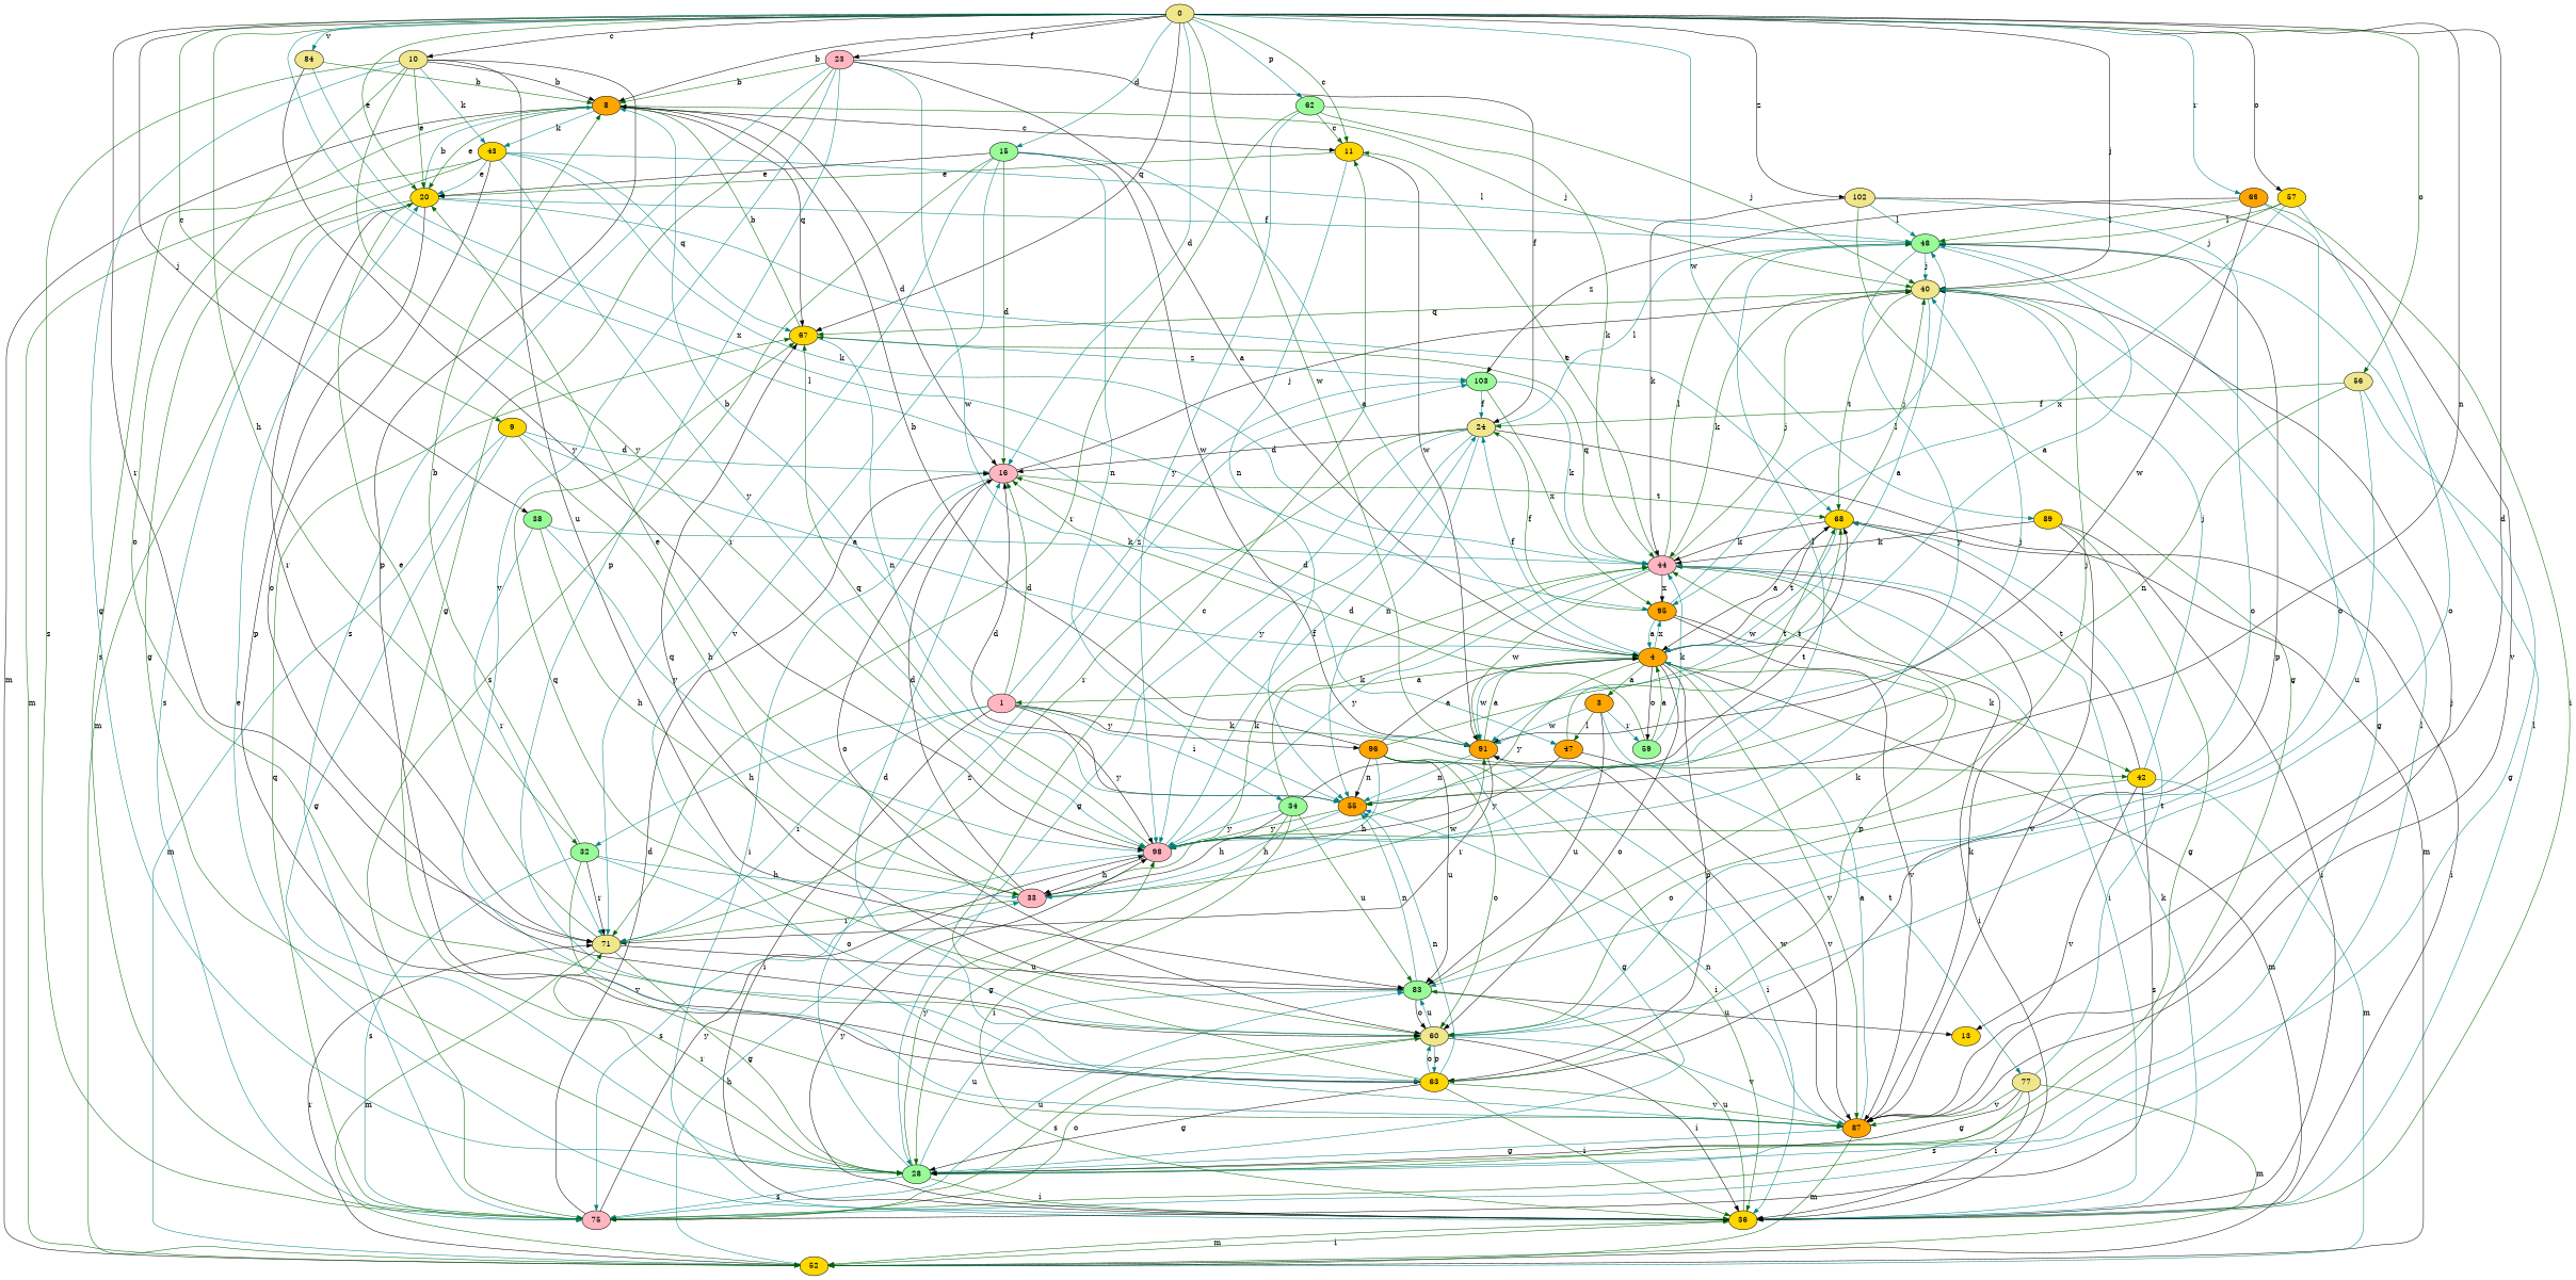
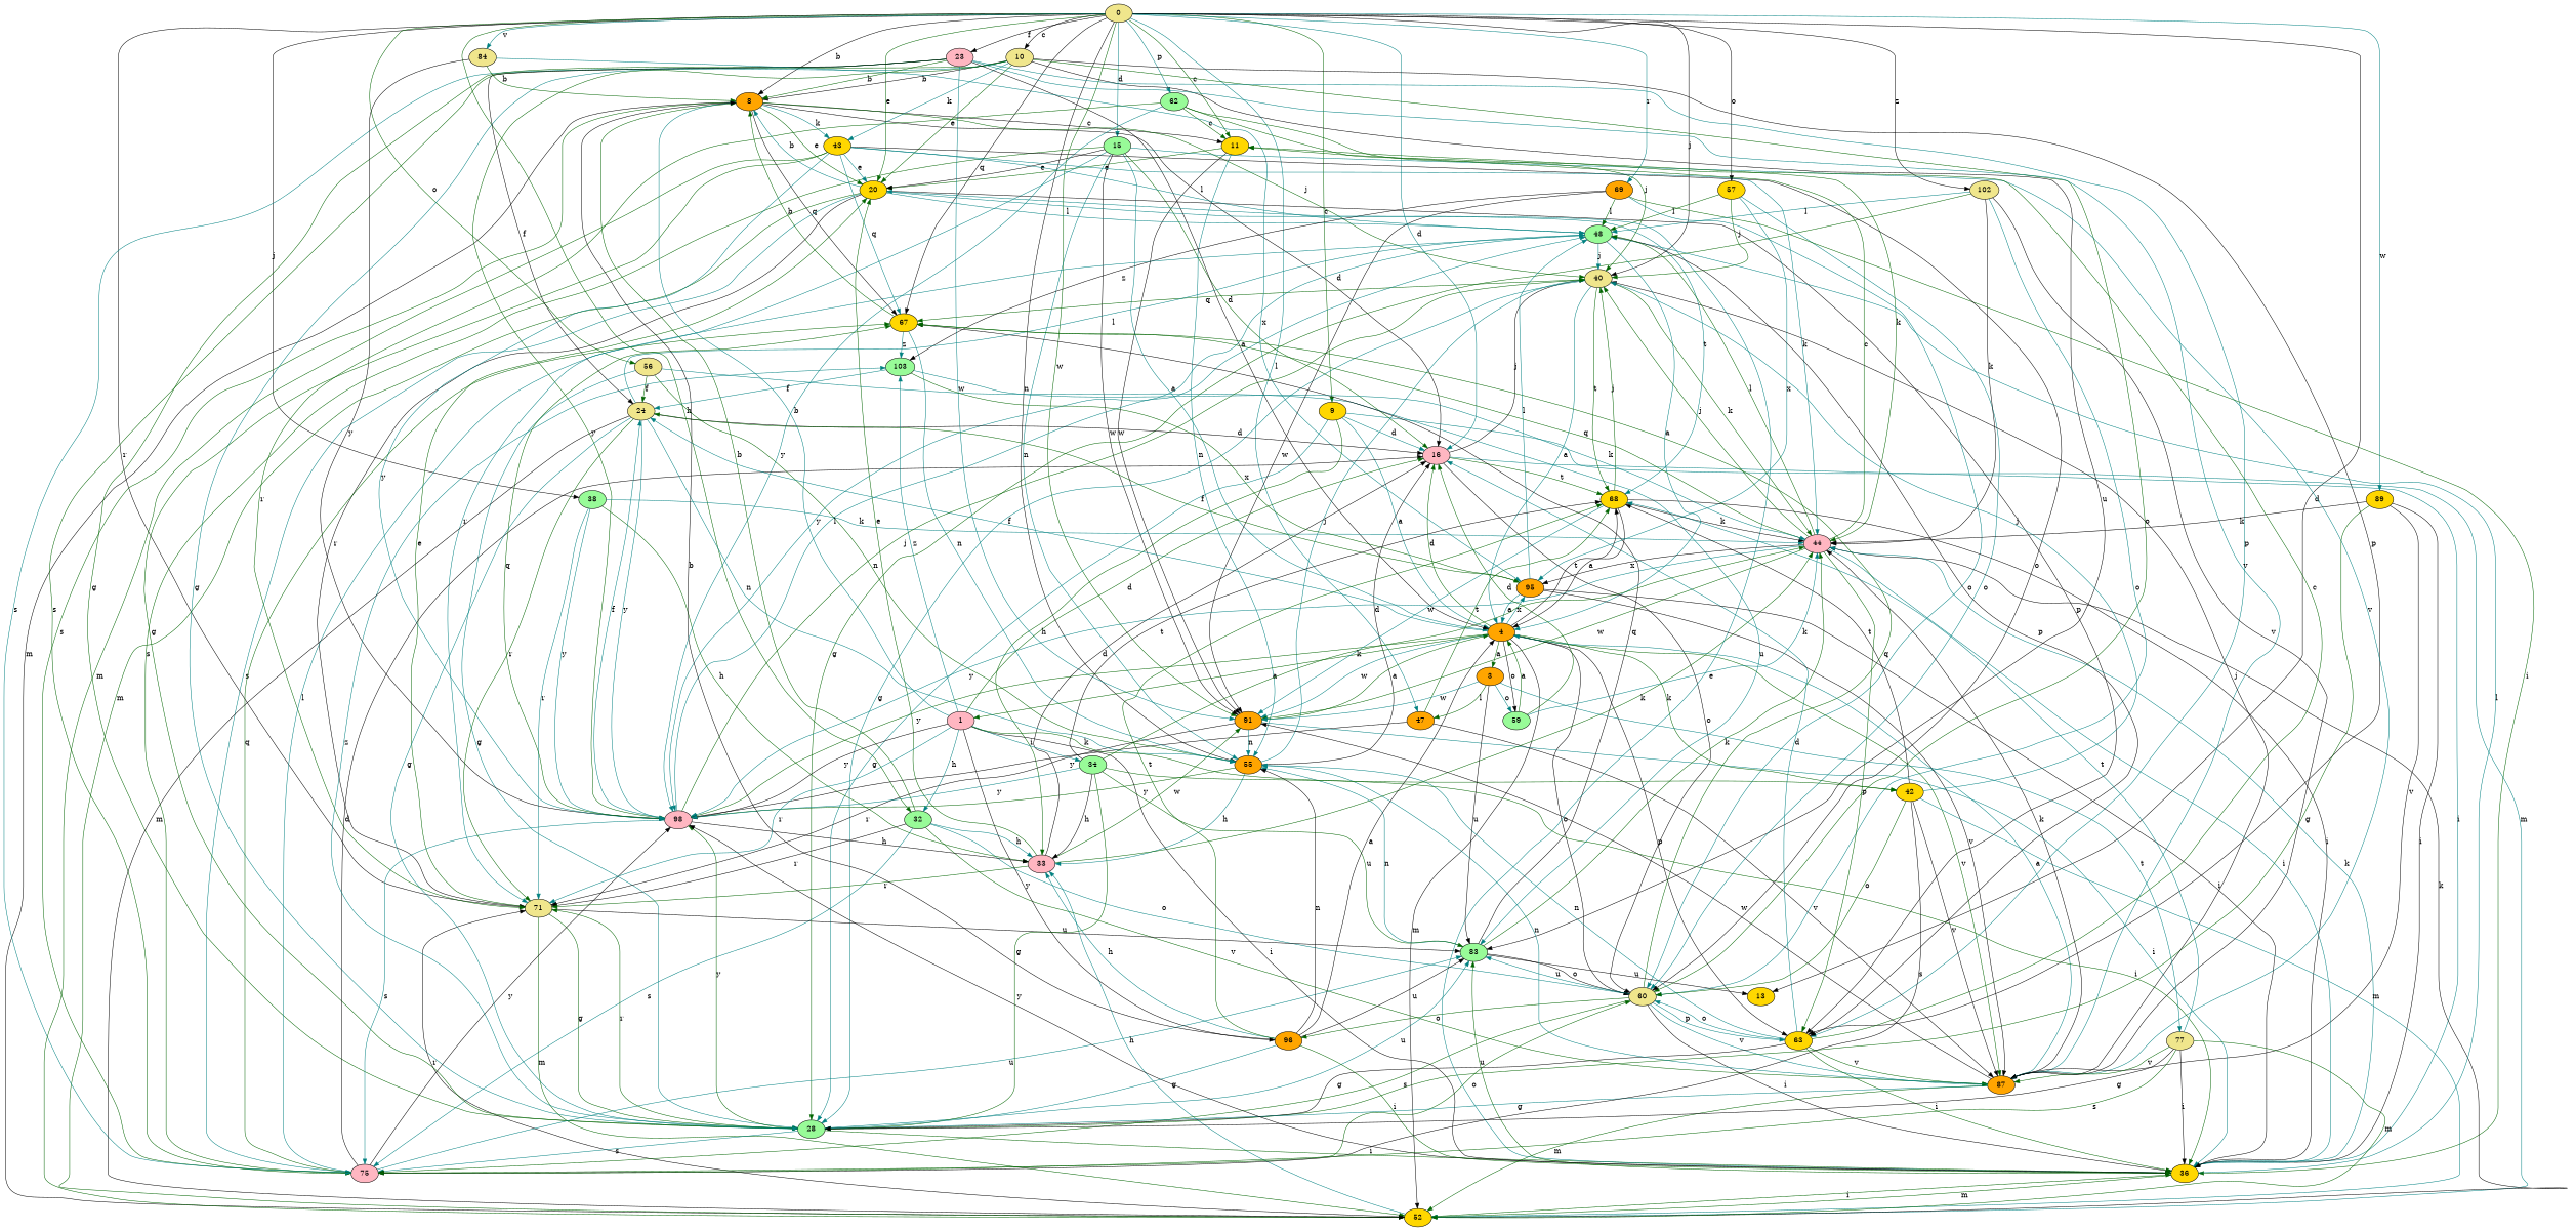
  strict digraph {
    node [fillcolor=gold style=filled]
    edge [color=teal]
    0 [fillcolor=khaki]
    8 [fillcolor=orange]
    9
    10 [fillcolor=khaki]
    11
    13
    15 [fillcolor=palegreen]
    16 [fillcolor=lightpink]
    20
    23 [fillcolor=lightpink]
    32 [fillcolor=palegreen]
    38 [fillcolor=palegreen]
    40 [fillcolor=khaki]
    47 [fillcolor=orange]
    55 [fillcolor=orange]
    56 [fillcolor=khaki]
    57
    62 [fillcolor=palegreen]
    67
    69 [fillcolor=orange]
    71 [fillcolor=khaki]
    84 [fillcolor=khaki]
    89
    91 [fillcolor=orange]
    102 [fillcolor=khaki]
    52
    43
    75 [fillcolor=lightpink]
    4 [fillcolor=orange]
    33 [fillcolor=lightpink]
    28 [fillcolor=palegreen]
    98 [fillcolor=lightpink]
    83 [fillcolor=palegreen]
    60 [fillcolor=khaki]
    63
    87 [fillcolor=orange]
    36
    n38 [label=68]
    48 [fillcolor=palegreen]
    24 [fillcolor=khaki]
    44 [fillcolor=lightpink]
    95 [fillcolor=orange]
    103 [fillcolor=palegreen]
    1 [fillcolor=lightpink]
    34 [fillcolor=palegreen]
    42
    96 [fillcolor=orange]
    3 [fillcolor=orange]
    59 [fillcolor=palegreen]
    77 [fillcolor=khaki]
    0 -> 8 [color=black label=b]
    0 -> 9 [color=darkgreen label=c]
    0 -> 10 [color=black label=c]
    0 -> 11 [color=darkgreen label=c]
    0 -> 13 [color=black label=d]
    0 -> 15 [label=d]
    0 -> 16 [label=d]
    0 -> 20 [color=darkgreen label=e]
    0 -> 23 [color=black label=f]
    0 -> 32 [color=darkgreen label=h]
    0 -> 38 [color=black label=j]
    0 -> 40 [color=black label=j]
    0 -> 47 [label=l]
    0 -> 55 [color=black label=n]
    0 -> 56 [color=darkgreen label=o]
    0 -> 57 [color=black label=o]
    0 -> 62 [label=p]
    0 -> 67 [color=black label=q]
    0 -> 69 [label=r]
    0 -> 71 [color=black label=r]
    0 -> 84 [label=v]
    0 -> 89 [label=w]
    0 -> 91 [color=darkgreen label=w]
    0 -> 102 [color=black label=z]
    8 -> 11 [color=black label=c]
    8 -> 16 [color=black label=d]
    8 -> 20 [color=darkgreen label=e]
    8 -> 40 [color=darkgreen label=j]
    8 -> 67 [color=black label=q]
    8 -> 52 [color=black label=m]
    8 -> 43 [label=k]
    8 -> 75 [color=darkgreen label=s]
    9 -> 16 [label=d]
    9 -> 52 [label=m]
    9 -> 4 [label=a]
    9 -> 33 [color=darkgreen label=h]
    9 -> 28 [label=g]
    10 -> 8 [color=black label=b]
    10 -> 20 [color=darkgreen label=e]
    10 -> 43 [label=k]
    10 -> 75 [color=darkgreen label=s]
    10 -> 28 [label=g]
    10 -> 98 [color=darkgreen label=y]
    10 -> 83 [color=black label=u]
    10 -> 60 [color=darkgreen label=o]
    10 -> 63 [color=black label=p]
    11 -> 20 [color=darkgreen label=e]
    11 -> 55 [label=n]
    11 -> 91 [color=black label=w]
    15 -> 16 [color=darkgreen label=d]
    15 -> 20 [color=black label=e]
    15 -> 55 [label=n]
    15 -> 71 [label=r]
    15 -> 91 [color=black label=w]
    15 -> 75 [color=darkgreen label=s]
    15 -> 4 [label=a]
    15 -> 87 [label=v]
    16 -> 40 [color=black label=j]
    16 -> 60 [color=black label=o]
    16 -> 36 [label=i]
    16 -> n38 [color=darkgreen label=t]
    20 -> 8 [label=b]
    20 -> 71 [color=black label=r]
    20 -> 52 [color=darkgreen label=m]
    20 -> 75 [label=s]
    20 -> 63 [color=black label=p]
    20 -> n38 [label=t]
-   20 -> 48 [label=f]
+   20 -> 48 [label=l]
    23 -> 8 [color=darkgreen label=b]
    23 -> 91 [label=w]
    23 -> 75 [label=s]
    23 -> 4 [color=black label=a]
    23 -> 28 [color=darkgreen label=g]
    23 -> 63 [label=p]
    23 -> 87 [label=v]
    23 -> 24 [color=black label=f]
    32 -> 8 [color=darkgreen label=b]
    32 -> 71 [color=black label=r]
    32 -> 75 [label=s]
    32 -> 33 [label=h]
    32 -> 60 [label=o]
    32 -> 87 [color=darkgreen label=v]
    38 -> 71 [label=r]
    38 -> 33 [color=darkgreen label=h]
    38 -> 98 [label=y]
    38 -> 44 [label=k]
    40 -> 67 [color=darkgreen label=q]
    40 -> 4 [label=a]
    40 -> 28 [label=g]
    40 -> n38 [color=darkgreen label=t]
    40 -> 44 [color=darkgreen label=k]
    47 -> 98 [color=black label=y]
    47 -> 87 [color=black label=v]
    47 -> n38 [color=darkgreen label=t]
    55 -> 16 [color=black label=d]
    55 -> 40 [label=j]
    55 -> 33 [label=h]
    55 -> 98 [color=darkgreen label=y]
    56 -> 55 [color=darkgreen label=n]
    56 -> 28 [label=g]
    56 -> 83 [label=u]
    56 -> 24 [color=darkgreen label=f]
    57 -> 40 [color=darkgreen label=j]
    57 -> 60 [label=o]
    57 -> 48 [color=darkgreen label=l]
    57 -> 95 [label=x]
    62 -> 11 [color=darkgreen label=c]
    62 -> 40 [color=darkgreen label=j]
    62 -> 71 [color=darkgreen label=r]
    62 -> 98 [label=y]
    62 -> 44 [color=darkgreen label=k]
    67 -> 8 [color=darkgreen label=b]
    67 -> 55 [label=n]
    67 -> 103 [label=z]
    69 -> 91 [color=black label=w]
    69 -> 60 [label=o]
    69 -> 36 [color=darkgreen label=i]
    69 -> 48 [color=darkgreen label=l]
    69 -> 103 [color=black label=z]
    71 -> 20 [color=darkgreen label=e]
    71 -> 52 [color=darkgreen label=m]
    71 -> 28 [color=darkgreen label=g]
    71 -> 83 [color=black label=u]
    84 -> 8 [color=darkgreen label=b]
    84 -> 98 [color=black label=y]
    84 -> 95 [label=x]
    89 -> 28 [color=darkgreen label=g]
    89 -> 87 [color=black label=v]
    89 -> 36 [color=black label=i]
    89 -> 44 [color=black label=k]
    91 -> 55 [label=n]
    91 -> 71 [color=black label=r]
    91 -> 4 [color=darkgreen label=a]
    91 -> 36 [label=i]
    102 -> 28 [color=darkgreen label=g]
    102 -> 60 [label=o]
    102 -> 87 [color=black label=v]
    102 -> 48 [label=l]
    102 -> 44 [color=black label=k]
    52 -> 71 [color=black label=r]
    52 -> 33 [label=h]
    52 -> 36 [color=darkgreen label=i]
+   52 -> 44 [color=black label=k]
    43 -> 20 [label=e]
    43 -> 67 [label=q]
    43 -> 52 [color=darkgreen label=m]
    43 -> 28 [color=darkgreen label=g]
    43 -> 98 [label=y]
    43 -> 60 [color=black label=o]
    43 -> 48 [label=l]
    43 -> 44 [label=k]
    75 -> 16 [color=black label=d]
    75 -> 67 [color=darkgreen label=q]
    75 -> 98 [color=black label=y]
    75 -> 83 [label=u]
    75 -> 60 [color=darkgreen label=o]
    75 -> 48 [label=l]
    4 -> 16 [color=darkgreen label=d]
    4 -> 91 [label=w]
    4 -> 52 [color=black label=m]
    4 -> 98 [color=darkgreen label=y]
    4 -> 60 [color=black label=o]
    4 -> 63 [color=black label=p]
    4 -> 87 [color=darkgreen label=v]
    4 -> n38 [color=black label=t]
    4 -> 24 [label=f]
    4 -> 95 [label=x]
    4 -> 1 [color=darkgreen label=a]
    4 -> 42 [color=darkgreen label=k]
    4 -> 3 [color=darkgreen label=a]
    4 -> 59 [color=black label=o]
    33 -> 16 [color=black label=d]
    33 -> 20 [color=darkgreen label=e]
    33 -> 71 [color=darkgreen label=r]
    33 -> 91 [color=darkgreen label=w]
    33 -> 44 [color=darkgreen label=k]
    28 -> 71 [color=darkgreen label=r]
    28 -> 75 [label=s]
    28 -> 98 [color=darkgreen label=y]
    28 -> 83 [label=u]
    28 -> 36 [color=darkgreen label=i]
    28 -> 103 [label=z]
    98 -> 40 [color=darkgreen label=j]
    98 -> 67 [color=darkgreen label=q]
    98 -> 75 [label=s]
    98 -> 33 [color=black label=h]
    98 -> 48 [label=l]
    98 -> 24 [label=f]
    83 -> 13 [color=black label=u]
    83 -> 55 [label=n]
    83 -> 67 [color=black label=q]
    83 -> 60 [color=black label=o]
    83 -> 44 [color=darkgreen label=k]
    60 -> 67 [color=darkgreen label=q]
    60 -> 75 [color=darkgreen label=s]
    60 -> 83 [label=u]
    60 -> 63 [label=p]
    60 -> 87 [label=v]
    60 -> 36 [color=black label=i]
    63 -> 11 [color=darkgreen label=c]
    63 -> 16 [label=d]
    63 -> 55 [label=n]
    63 -> 28 [color=black label=g]
    63 -> 60 [label=o]
    63 -> 87 [color=darkgreen label=v]
    63 -> 36 [color=darkgreen label=i]
    87 -> 40 [color=black label=j]
    87 -> 55 [label=n]
    87 -> 91 [color=black label=w]
    87 -> 52 [color=darkgreen label=m]
    87 -> 4 [label=a]
    87 -> 28 [label=g]
    87 -> 44 [color=black label=k]
    36 -> 20 [label=e]
    36 -> 52 [color=darkgreen label=m]
    36 -> 98 [color=black label=y]
    36 -> 83 [color=darkgreen label=u]
    36 -> 48 [label=l]
    36 -> 44 [label=k]
    n38 -> 40 [color=darkgreen label=j]
    n38 -> 91 [label=w]
    n38 -> 4 [color=black label=a]
    n38 -> 36 [color=black label=i]
    n38 -> 44 [color=black label=k]
    48 -> 40 [label=j]
    48 -> 4 [label=a]
    48 -> 98 [label=y]
    48 -> 63 [color=black label=p]
    24 -> 16 [color=black label=d]
    24 -> 55 [label=n]
    24 -> 71 [color=darkgreen label=r]
    24 -> 52 [color=black label=m]
    24 -> 28 [label=g]
    24 -> 98 [label=y]
    24 -> 48 [label=l]
    44 -> 11 [color=darkgreen label=c]
    44 -> 40 [color=darkgreen label=j]
    44 -> 67 [color=darkgreen label=q]
    44 -> 91 [color=darkgreen label=w]
    44 -> 98 [label=y]
    44 -> 63 [color=darkgreen label=p]
    44 -> 36 [label=i]
    44 -> 48 [color=darkgreen label=l]
    44 -> 95 [color=black label=x]
    95 -> 4 [label=a]
    95 -> 87 [color=black label=v]
    95 -> 36 [color=black label=i]
    95 -> 48 [label=l]
    95 -> 24 [color=darkgreen label=f]
    103 -> 24 [label=f]
    103 -> 44 [label=k]
    103 -> 95 [color=darkgreen label=x]
    1 -> 8 [label=b]
    1 -> 16 [color=darkgreen label=d]
    1 -> 32 [label=h]
    1 -> 71 [label=r]
    1 -> 98 [color=black label=y]
    1 -> 36 [color=black label=i]
    1 -> 103 [label=z]
    1 -> 34 [label=i]
    1 -> 42 [color=darkgreen label=k]
    1 -> 96 [color=black label=y]
    34 -> 33 [color=black label=h]
    34 -> 28 [color=darkgreen label=g]
    34 -> 98 [label=y]
    34 -> 83 [color=darkgreen label=u]
    34 -> 36 [color=darkgreen label=i]
    34 -> n38 [color=black label=t]
    34 -> 44 [color=darkgreen label=k]
    42 -> 40 [label=j]
    42 -> 52 [label=m]
    42 -> 75 [color=black label=s]
    42 -> 60 [color=darkgreen label=o]
    42 -> 87 [color=black label=v]
    42 -> n38 [color=black label=t]
    96 -> 8 [color=black label=b]
    96 -> 55 [color=black label=n]
    96 -> 4 [color=black label=a]
    96 -> 33 [label=h]
    96 -> 28 [label=g]
    96 -> 83 [color=black label=u]
-   96 -> 60 [color=darkgreen label=o]
+   60 -> 96 [color=darkgreen label=o]
    96 -> 36 [color=darkgreen label=i]
    96 -> n38 [color=darkgreen label=t]
    3 -> 47 [color=darkgreen label=l]
    3 -> 91 [label=w]
    3 -> 83 [color=black label=u]
-   3 -> 59 [label=r]
+   3 -> 59 [label=o]
    3 -> 77 [label=t]
    59 -> 16 [color=darkgreen label=d]
    59 -> 4 [color=darkgreen label=a]
    59 -> 44 [label=k]
    77 -> 52 [color=darkgreen label=m]
    77 -> 75 [color=darkgreen label=s]
    77 -> 28 [color=black label=g]
    77 -> 87 [color=darkgreen label=v]
    77 -> 36 [color=black label=i]
    77 -> n38 [label=t]
  }
